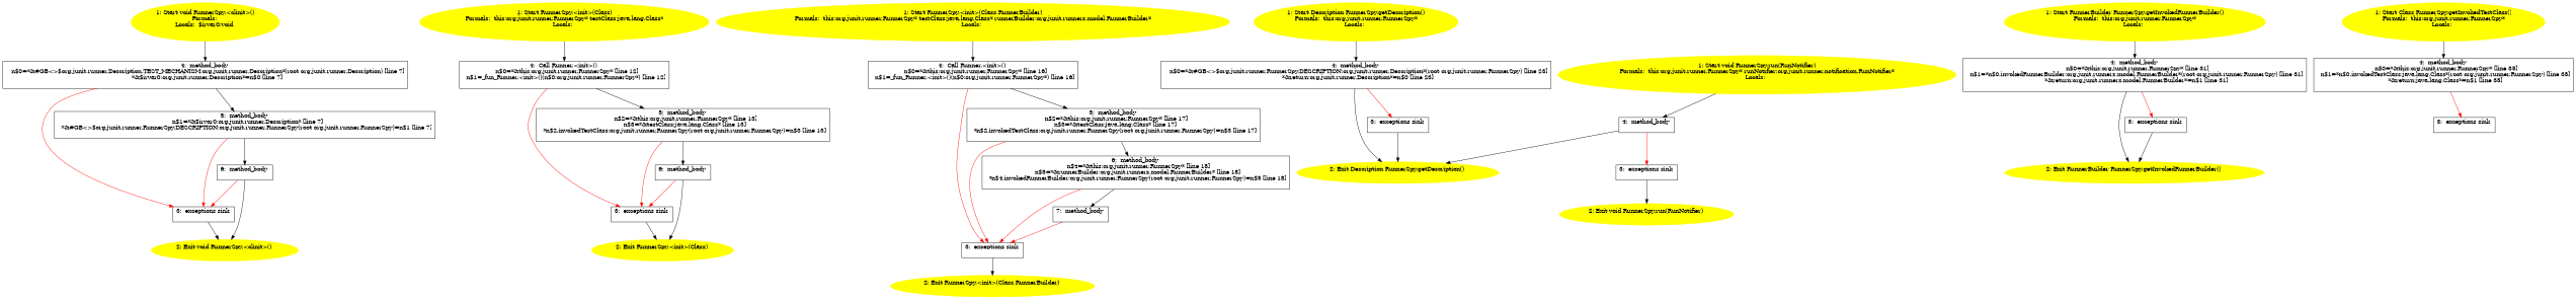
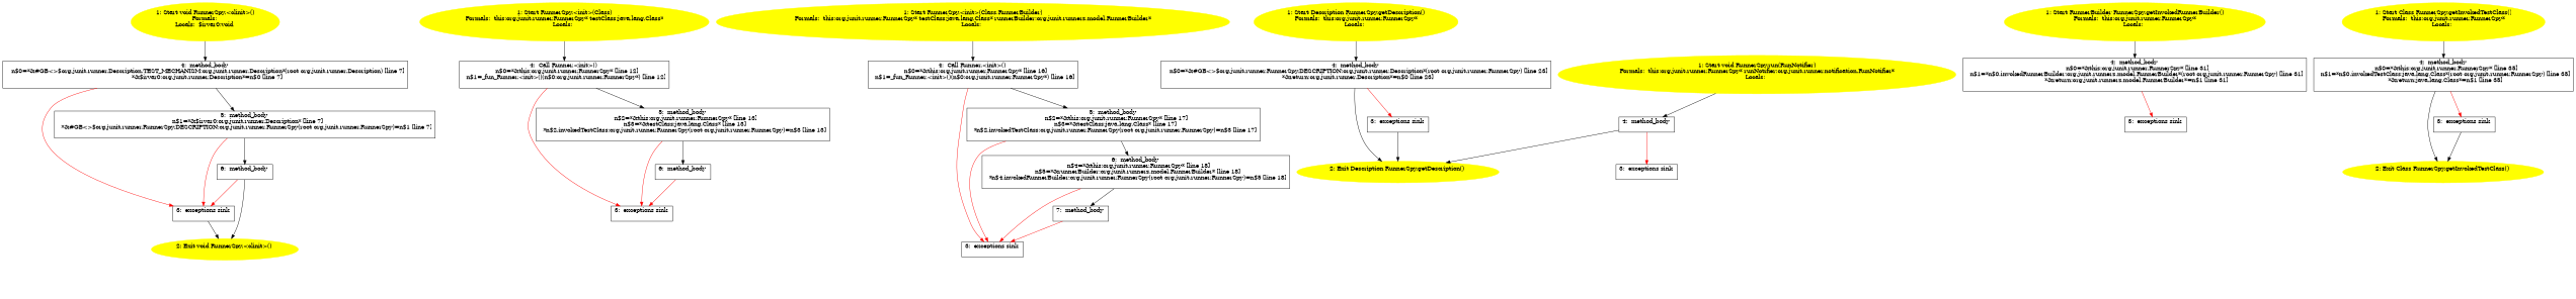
  digraph {
    node [shape=box]
    n1 [color=yellow label="1: Start void RunnerSpy.<clinit>()\nFormals: \nLocals:  $irvar0:void \n  " style=filled shape=""]
    n2 [label="4:  method_body \n   n$0=*&#GB<>$org.junit.runner.Description.TEST_MECHANISM:org.junit.runner.Description*(root org.junit.runner.Description) [line 7]\n  *&$irvar0:org.junit.runner.Description*=n$0 [line 7]\n "]
    n3 [label="3:  exceptions sink \n  "]
    n4 [label="5:  method_body \n   n$1=*&$irvar0:org.junit.runner.Description* [line 7]\n  *&#GB<>$org.junit.runner.RunnerSpy.DESCRIPTION:org.junit.runner.RunnerSpy(root org.junit.runner.RunnerSpy)=n$1 [line 7]\n "]
    n5 [color=yellow label="2: Exit void RunnerSpy.<clinit>() \n  " style=filled shape=""]
    n6 [label="6:  method_body \n  "]
    n7 [color=yellow label="1: Start RunnerSpy.<init>(Class)\nFormals:  this:org.junit.runner.RunnerSpy* testClass:java.lang.Class*\nLocals:  \n  " style=filled shape=""]
    n8 [label="4:  Call Runner.<init>() \n   n$0=*&this:org.junit.runner.RunnerSpy* [line 12]\n  n$1=_fun_Runner.<init>()(n$0:org.junit.runner.RunnerSpy*) [line 12]\n "]
    n9 [label="3:  exceptions sink \n  "]
    n10 [label="5:  method_body \n   n$2=*&this:org.junit.runner.RunnerSpy* [line 13]\n  n$3=*&testClass:java.lang.Class* [line 13]\n  *n$2.invokedTestClass:org.junit.runner.RunnerSpy(root org.junit.runner.RunnerSpy)=n$3 [line 13]\n "]
-   n11 [color=yellow label="2: Exit RunnerSpy.<init>(Class) \n  " style=filled shape=""]
    n12 [label="6:  method_body \n  "]
    n13 [color=yellow label="1: Start RunnerSpy.<init>(Class,RunnerBuilder)\nFormals:  this:org.junit.runner.RunnerSpy* testClass:java.lang.Class* runnerBuilder:org.junit.runners.model.RunnerBuilder*\nLocals:  \n  " style=filled shape=""]
    n14 [label="4:  Call Runner.<init>() \n   n$0=*&this:org.junit.runner.RunnerSpy* [line 16]\n  n$1=_fun_Runner.<init>()(n$0:org.junit.runner.RunnerSpy*) [line 16]\n "]
    n15 [label="3:  exceptions sink \n  "]
    n16 [label="5:  method_body \n   n$2=*&this:org.junit.runner.RunnerSpy* [line 17]\n  n$3=*&testClass:java.lang.Class* [line 17]\n  *n$2.invokedTestClass:org.junit.runner.RunnerSpy(root org.junit.runner.RunnerSpy)=n$3 [line 17]\n "]
-   n17 [color=yellow label="2: Exit RunnerSpy.<init>(Class,RunnerBuilder) \n  " style=filled shape=""]
    n18 [label="6:  method_body \n   n$4=*&this:org.junit.runner.RunnerSpy* [line 18]\n  n$5=*&runnerBuilder:org.junit.runners.model.RunnerBuilder* [line 18]\n  *n$4.invokedRunnerBuilder:org.junit.runner.RunnerSpy(root org.junit.runner.RunnerSpy)=n$5 [line 18]\n "]
    n19 [label="7:  method_body \n  "]
    n20 [color=yellow label="1: Start Description RunnerSpy.getDescription()\nFormals:  this:org.junit.runner.RunnerSpy*\nLocals:  \n  " style=filled shape=""]
    n21 [label="4:  method_body \n   n$0=*&#GB<>$org.junit.runner.RunnerSpy.DESCRIPTION:org.junit.runner.Description*(root org.junit.runner.RunnerSpy) [line 23]\n  *&return:org.junit.runner.Description*=n$0 [line 23]\n "]
    n22 [color=yellow label="2: Exit Description RunnerSpy.getDescription() \n  " style=filled shape=""]
    n23 [label="3:  exceptions sink \n  "]
    n24 [color=yellow label="1: Start RunnerBuilder RunnerSpy.getInvokedRunnerBuilder()\nFormals:  this:org.junit.runner.RunnerSpy*\nLocals:  \n  " style=filled shape=""]
    n25 [label="4:  method_body \n   n$0=*&this:org.junit.runner.RunnerSpy* [line 31]\n  n$1=*n$0.invokedRunnerBuilder:org.junit.runners.model.RunnerBuilder*(root org.junit.runner.RunnerSpy) [line 31]\n  *&return:org.junit.runners.model.RunnerBuilder*=n$1 [line 31]\n "]
-   n26 [color=yellow label="2: Exit RunnerBuilder RunnerSpy.getInvokedRunnerBuilder() \n  " style=filled shape=""]
    n27 [label="3:  exceptions sink \n  "]
    n28 [color=yellow label="1: Start Class RunnerSpy.getInvokedTestClass()\nFormals:  this:org.junit.runner.RunnerSpy*\nLocals:  \n  " style=filled shape=""]
    n29 [label="4:  method_body \n   n$0=*&this:org.junit.runner.RunnerSpy* [line 35]\n  n$1=*n$0.invokedTestClass:java.lang.Class*(root org.junit.runner.RunnerSpy) [line 35]\n  *&return:java.lang.Class*=n$1 [line 35]\n "]
+   n30 [color=yellow label="2: Exit Class RunnerSpy.getInvokedTestClass() \n  " style=filled shape=""]
    n31 [label="3:  exceptions sink \n  "]
    n32 [color=yellow label="1: Start void RunnerSpy.run(RunNotifier)\nFormals:  this:org.junit.runner.RunnerSpy* runNotifier:org.junit.runner.notification.RunNotifier*\nLocals:  \n  " style=filled shape=""]
    n33 [label="4:  method_body \n  "]
    n34 [label="3:  exceptions sink \n  "]
-   n35 [color=yellow label="2: Exit void RunnerSpy.run(RunNotifier) \n  " style=filled shape=""]
    n1 -> n2
    n2 -> n3 [color=red]
    n2 -> n4
    n3 -> n5
    n4 -> n3 [color=red]
    n4 -> n6
    n6 -> n3 [color=red]
    n6 -> n5
    n7 -> n8
    n8 -> n9 [color=red]
    n8 -> n10
-   n9 -> n11
    n10 -> n9 [color=red]
    n10 -> n12
    n12 -> n9 [color=red]
-   n12 -> n11
    n13 -> n14
    n14 -> n15 [color=red]
    n14 -> n16
-   n15 -> n17
    n16 -> n15 [color=red]
    n16 -> n18
    n18 -> n15 [color=red]
    n18 -> n19
    n19 -> n15 [color=red]
    n20 -> n21
    n21 -> n22
    n21 -> n23 [color=red]
    n23 -> n22
    n24 -> n25
-   n25 -> n26
    n25 -> n27 [color=red]
-   n27 -> n26
    n28 -> n29
+   n29 -> n30
    n29 -> n31 [color=red]
+   n31 -> n30
    n32 -> n33
    n33 -> n22
    n33 -> n34 [color=red]
-   n34 -> n35
  }
